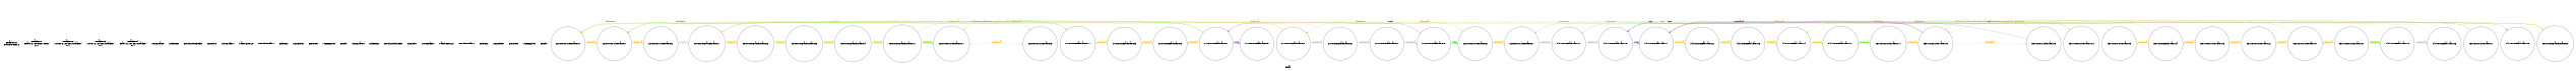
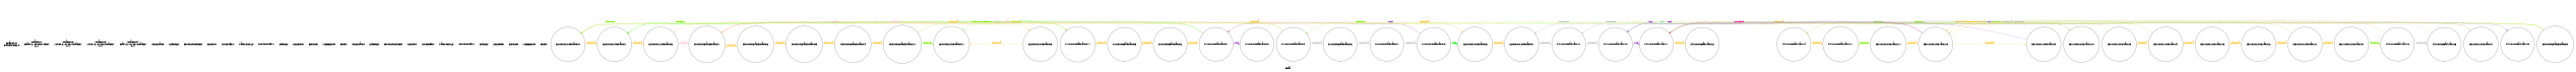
  digraph {
    label=Final
    splines=true
    node [shape=circle]
    edge [color=goldenrod1 constraint=false fontcolor=goldenrod1]
    n1 [label="Attacker.I0\nBranch0 PNT, T\n" shape=none]
    n2 [label="Attacker.I1\nRead0.C VA0(PA0:Victim)\nL11\n" shape=none]
    n3 [label="Attacker.I2\nWrite0.C VA1(PA1:Attacker)\nL11\n" shape=none]
    n4 [label="Attacker.I3\nWrite1.C VA1(PA1:Attacker)\nL11\n" shape=none]
    n5 [label="Attacker.I4\nRead1.C VA1(PA1:Attacker)\nL11\n" shape=none]
    n6 [label=ViCLCreate0 shape=none]
    n7 [label=CohResp0 shape=none]
    n8 [label=PermissionCheck0 shape=none]
    n9 [label=Commit0 shape=none]
    n10 [label=StoreBuffer0 shape=none]
    n11 [label=MainMemory0 shape=none]
    n12 [label=ReorderBuffer0 shape=none]
    n13 [label=CohReq0 shape=none]
    n14 [label=Complete0 shape=none]
    n15 [label=Execute0 shape=none]
    n16 [label=ViCLExpire0 shape=none]
    n17 [label=Fetch0 shape=none]
    n18 [label=ViCLCreate0 shape=none]
    n19 [label=CohResp0 shape=none]
    n20 [label=PermissionCheck0 shape=none]
    n21 [label=Commit0 shape=none]
    n22 [label=StoreBuffer0 shape=none]
    n23 [label=MainMemory0 shape=none]
    n24 [label=ReorderBuffer0 shape=none]
    n25 [label=CohReq0 shape=none]
    n26 [label=Complete0 shape=none]
    n27 [label=Execute0 shape=none]
    n28 [label=ViCLExpire0 shape=none]
    n29 [label=Fetch0 shape=none]
    n2_0_0_0_Write0_at_0_0
    n2_0_0_0_Write0_at_0_1
    n2_0_0_0_Write0_at_0_6
    n2_0_0_0_Write0_at_0_2
    n0_0_0_0_Branch0_at_0_1
    n2_0_0_0_Write0_at_0_7
    n2_0_0_0_Write0_at_0_3
    n2_0_0_0_Write0_at_0_11
    n0_0_0_0_Branch0_at_0_2
    n4_1_0_0_Read1_at_1_7
    n4_1_0_0_Read1_at_1_8
    n1_0_0_0_Read0_at_0_0
    n1_0_0_0_Read0_at_0_1
    n1_0_0_0_Read0_at_0_6
    n1_0_0_0_Read0_at_0_2
    n1_0_0_0_Read0_at_0_9
    n1_0_0_0_Read0_at_0_7
    n1_0_0_0_Read0_at_0_3
    n1_0_0_0_Read0_at_0_11
    n1_0_0_0_Read0_at_0_8
    n0_0_0_0_Branch0_at_0_0
    n0_0_0_0_Branch0_at_0_3
    n0_0_0_0_Branch0_at_0_4
    n0_0_0_0_Branch0_at_0_11
    n4_1_0_0_Read1_at_1_0
    n4_1_0_0_Read1_at_1_1
    n4_1_0_0_Read1_at_1_6
    n4_1_0_0_Read1_at_1_2
    n4_1_0_0_Read1_at_1_9
-   n4_1_0_0_Read1_at_1_3
    n4_1_0_0_Read1_at_1_4
    n4_1_0_0_Read1_at_1_11
    n3_1_0_0_Write1_at_1_0
    n3_1_0_0_Write1_at_1_1
    n3_1_0_0_Write1_at_1_2
    n3_1_0_0_Write1_at_1_3
-   n3_1_0_0_Write1_at_1_4 [label=n3_1_0_0_Fetch1_at_1_4]
+   n3_1_0_0_Write1_at_1_4
    n3_1_0_0_Write1_at_1_5
    n3_1_0_0_Write1_at_1_8
    n3_1_0_0_Write1_at_1_9
    n3_1_0_0_Write1_at_1_10
    n3_1_0_0_Write1_at_1_11
    n3_1_0_0_Write1_at_1_7
    n2_0_0_0_Write0_at_0_0 -> n2_0_0_0_Write0_at_0_1 [label=uhb_intra]
    n2_0_0_0_Write0_at_0_0 -> n2_0_0_0_Write0_at_0_6 [label=uhb_intra]
    n2_0_0_0_Write0_at_0_1 -> n2_0_0_0_Write0_at_0_2 [label=uhb_intra]
    n2_0_0_0_Write0_at_0_6 -> n0_0_0_0_Branch0_at_0_1 [color=pink fontcolor=pink label=usquash]
    n2_0_0_0_Write0_at_0_6 -> n2_0_0_0_Write0_at_0_7 [label=uhb_intra]
    n2_0_0_0_Write0_at_0_2 -> n0_0_0_0_Branch0_at_0_1 [color=pink fontcolor=pink label=usquash]
    n2_0_0_0_Write0_at_0_2 -> n2_0_0_0_Write0_at_0_3 [label=uhb_intra]
-   n0_0_0_0_Branch0_at_0_1 -> n0_0_0_0_Branch0_at_0_2 [label=uhb_intra]
+   n0_0_0_0_Branch0_at_0_2 -> n0_0_0_0_Branch0_at_0_1 [label=uhb_intra]
    n2_0_0_0_Write0_at_0_7 -> n4_1_0_0_Read1_at_1_7 [color=gray fontcolor=gray label=ucoh_inter]
    n2_0_0_0_Write0_at_0_3 -> n2_0_0_0_Write0_at_0_11 [label=uhb_intra]
    n0_0_0_0_Branch0_at_0_2 -> n0_0_0_0_Branch0_at_0_3 [label=uhb_intra]
    n4_1_0_0_Read1_at_1_7 -> n4_1_0_0_Read1_at_1_8 [color=gray fontcolor=gray label=ucoh_intra]
    n4_1_0_0_Read1_at_1_8 -> n4_1_0_0_Read1_at_1_1 [color=darkorchid fontcolor=darkorchid label=uvicl]
    n1_0_0_0_Read0_at_0_0 -> n2_0_0_0_Write0_at_0_0 [color=chartreuse2 fontcolor=chartreuse2 label=uhb_inter]
    n1_0_0_0_Read0_at_0_0 -> n1_0_0_0_Read0_at_0_1 [label=uhb_intra]
    n1_0_0_0_Read0_at_0_0 -> n1_0_0_0_Read0_at_0_6 [color=gray fontcolor=gray label=ucoh_intra]
    n1_0_0_0_Read0_at_0_1 -> n2_0_0_0_Write0_at_0_1 [color=green fontcolor=green label=udep]
    n1_0_0_0_Read0_at_0_1 -> n2_0_0_0_Write0_at_0_1 [color=chartreuse2 fontcolor=chartreuse2 label=uhb_inter]
    n1_0_0_0_Read0_at_0_1 -> n1_0_0_0_Read0_at_0_2 [label=uhb_intra]
    n1_0_0_0_Read0_at_0_1 -> n1_0_0_0_Read0_at_0_9 [color=darkorchid fontcolor=darkorchid label=uvicl]
    n1_0_0_0_Read0_at_0_6 -> n0_0_0_0_Branch0_at_0_1 [color=pink fontcolor=pink label=usquash]
    n1_0_0_0_Read0_at_0_6 -> n1_0_0_0_Read0_at_0_7 [color=gray fontcolor=gray label=ucoh_intra]
    n1_0_0_0_Read0_at_0_2 -> n0_0_0_0_Branch0_at_0_1 [color=pink fontcolor=pink label=usquash]
    n1_0_0_0_Read0_at_0_2 -> n1_0_0_0_Read0_at_0_3 [label=uhb_intra]
    n1_0_0_0_Read0_at_0_7 -> n1_0_0_0_Read0_at_0_8 [color=gray fontcolor=gray label=ucoh_intra]
    n1_0_0_0_Read0_at_0_3 -> n1_0_0_0_Read0_at_0_11 [label=uhb_intra]
    n1_0_0_0_Read0_at_0_11 -> n2_0_0_0_Write0_at_0_11 [color=chartreuse2 fontcolor=chartreuse2 label=uhb_inter]
    n1_0_0_0_Read0_at_0_8 -> n2_0_0_0_Write0_at_0_6 [color=green fontcolor=green label=udep]
    n1_0_0_0_Read0_at_0_8 -> n0_0_0_0_Branch0_at_0_1 [color=pink fontcolor=pink label=usquash]
    n1_0_0_0_Read0_at_0_8 -> n1_0_0_0_Read0_at_0_1 [color=darkorchid fontcolor=darkorchid label=uvicl]
    n0_0_0_0_Branch0_at_0_0 -> n2_0_0_0_Write0_at_0_0 [color=chartreuse2 fontcolor=chartreuse2 label=uhb_inter]
    n0_0_0_0_Branch0_at_0_0 -> n0_0_0_0_Branch0_at_0_1 [label=uhb_intra]
    n0_0_0_0_Branch0_at_0_0 -> n1_0_0_0_Read0_at_0_0 [color=chartreuse2 fontcolor=chartreuse2 label=uhb_inter]
    n0_0_0_0_Branch0_at_0_3 -> n0_0_0_0_Branch0_at_0_4 [label=uhb_intra]
    n0_0_0_0_Branch0_at_0_4 -> n0_0_0_0_Branch0_at_0_11 [label=uhb_intra]
    n0_0_0_0_Branch0_at_0_11 -> n2_0_0_0_Write0_at_0_11 [color=chartreuse2 fontcolor=chartreuse2 label=uhb_inter]
    n0_0_0_0_Branch0_at_0_11 -> n1_0_0_0_Read0_at_0_11 [color=chartreuse2 fontcolor=chartreuse2 label=uhb_inter]
    n4_1_0_0_Read1_at_1_0 -> n4_1_0_0_Read1_at_1_1 [label=uhb_intra]
    n4_1_0_0_Read1_at_1_0 -> n4_1_0_0_Read1_at_1_6 [color=gray fontcolor=gray label=ucoh_intra]
    n4_1_0_0_Read1_at_1_1 -> n4_1_0_0_Read1_at_1_2 [label=uhb_intra]
    n4_1_0_0_Read1_at_1_1 -> n4_1_0_0_Read1_at_1_9 [color=darkorchid fontcolor=darkorchid label=uvicl]
    n4_1_0_0_Read1_at_1_6 -> n4_1_0_0_Read1_at_1_7 [color=gray fontcolor=gray label=ucoh_intra]
-   n4_1_0_0_Read1_at_1_2 -> n4_1_0_0_Read1_at_1_3 [label=uhb_intra]
-   n4_1_0_0_Read1_at_1_3 -> n4_1_0_0_Read1_at_1_4 [label=uhb_intra]
    n4_1_0_0_Read1_at_1_4 -> n4_1_0_0_Read1_at_1_11 [label=uhb_intra]
    n3_1_0_0_Write1_at_1_0 -> n4_1_0_0_Read1_at_1_0 [color=chartreuse2 fontcolor=chartreuse2 label=uhb_inter]
    n3_1_0_0_Write1_at_1_0 -> n3_1_0_0_Write1_at_1_1 [label=uhb_intra]
    n3_1_0_0_Write1_at_1_1 -> n4_1_0_0_Read1_at_1_1 [color=chartreuse2 fontcolor=chartreuse2 label=uhb_inter]
    n3_1_0_0_Write1_at_1_1 -> n3_1_0_0_Write1_at_1_2 [label=uhb_intra]
    n3_1_0_0_Write1_at_1_2 -> n3_1_0_0_Write1_at_1_3 [label=uhb_intra]
    n3_1_0_0_Write1_at_1_3 -> n3_1_0_0_Write1_at_1_4 [label=uhb_intra]
    n3_1_0_0_Write1_at_1_4 -> n4_1_0_0_Read1_at_1_4 [color=chartreuse2 fontcolor=chartreuse2 label=uhb_inter]
    n3_1_0_0_Write1_at_1_4 -> n3_1_0_0_Write1_at_1_5 [label=uhb_intra]
    n3_1_0_0_Write1_at_1_5 -> n3_1_0_0_Write1_at_1_8 [label=uhb_intra]
    n3_1_0_0_Write1_at_1_8 -> n4_1_0_0_Read1_at_1_8 [color=darkorchid fontcolor=darkorchid label=ucci]
    n3_1_0_0_Write1_at_1_8 -> n4_1_0_0_Read1_at_1_1 [color=deeppink2 fontcolor=deeppink2 label=ustb_flush]
    n3_1_0_0_Write1_at_1_8 -> n3_1_0_0_Write1_at_1_9 [label=uhb_intra]
    n3_1_0_0_Write1_at_1_8 -> n3_1_0_0_Write1_at_1_10 [label=uhb_intra]
    n3_1_0_0_Write1_at_1_8 -> n3_1_0_0_Write1_at_1_11 [label=uhb_intra]
    n3_1_0_0_Write1_at_1_9 -> n2_0_0_0_Write0_at_0_7 [color=gray fontcolor=gray label=ucoh_inter]
    n3_1_0_0_Write1_at_1_9 -> n4_1_0_0_Read1_at_1_8 [color=darkorchid fontcolor=darkorchid label=ucci]
    n3_1_0_0_Write1_at_1_10 -> n4_1_0_0_Read1_at_1_8 [color=aquamarine3 fontcolor=aquamarine3 label=urf]
    n3_1_0_0_Write1_at_1_11 -> n4_1_0_0_Read1_at_1_11 [color=chartreuse2 fontcolor=chartreuse2 label=uhb_inter]
    n3_1_0_0_Write1_at_1_7 -> n2_0_0_0_Write0_at_0_7 [color=gray fontcolor=gray label=ucoh_inter]
    n3_1_0_0_Write1_at_1_7 -> n4_1_0_0_Read1_at_1_7 [color=gray fontcolor=gray label=ucoh_inter]
    n3_1_0_0_Write1_at_1_7 -> n3_1_0_0_Write1_at_1_8 [label=uhb_intra]
  }
